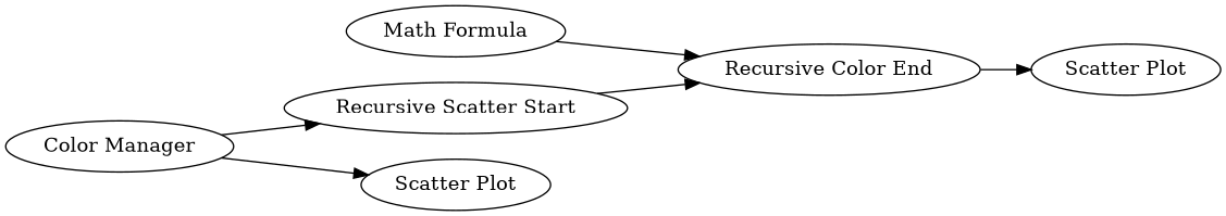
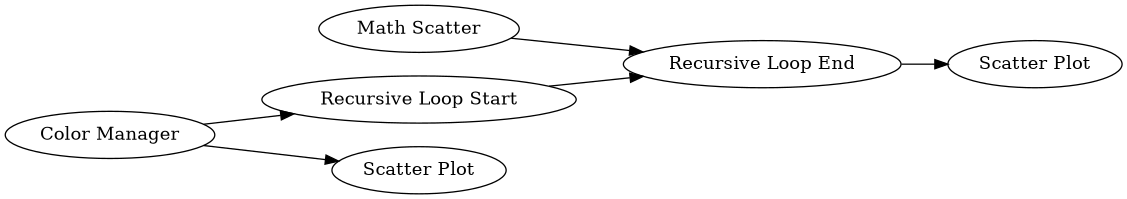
  digraph {
    rankdir=LR
-   n1 [label="Recursive Color End"]
+   n1 [label="Recursive Loop End"]
    n2 [label="Scatter Plot"]
-   n3 [label="Math Formula"]
+   n3 [label="Math Scatter"]
    n4 [label="Color Manager"]
-   n5 [label="Recursive Scatter Start"]
+   n5 [label="Recursive Loop Start"]
    n6 [label="Scatter Plot"]
    n1 -> n2
    n3 -> n1
    n4 -> n5
    n4 -> n6
    n5 -> n1
  }
